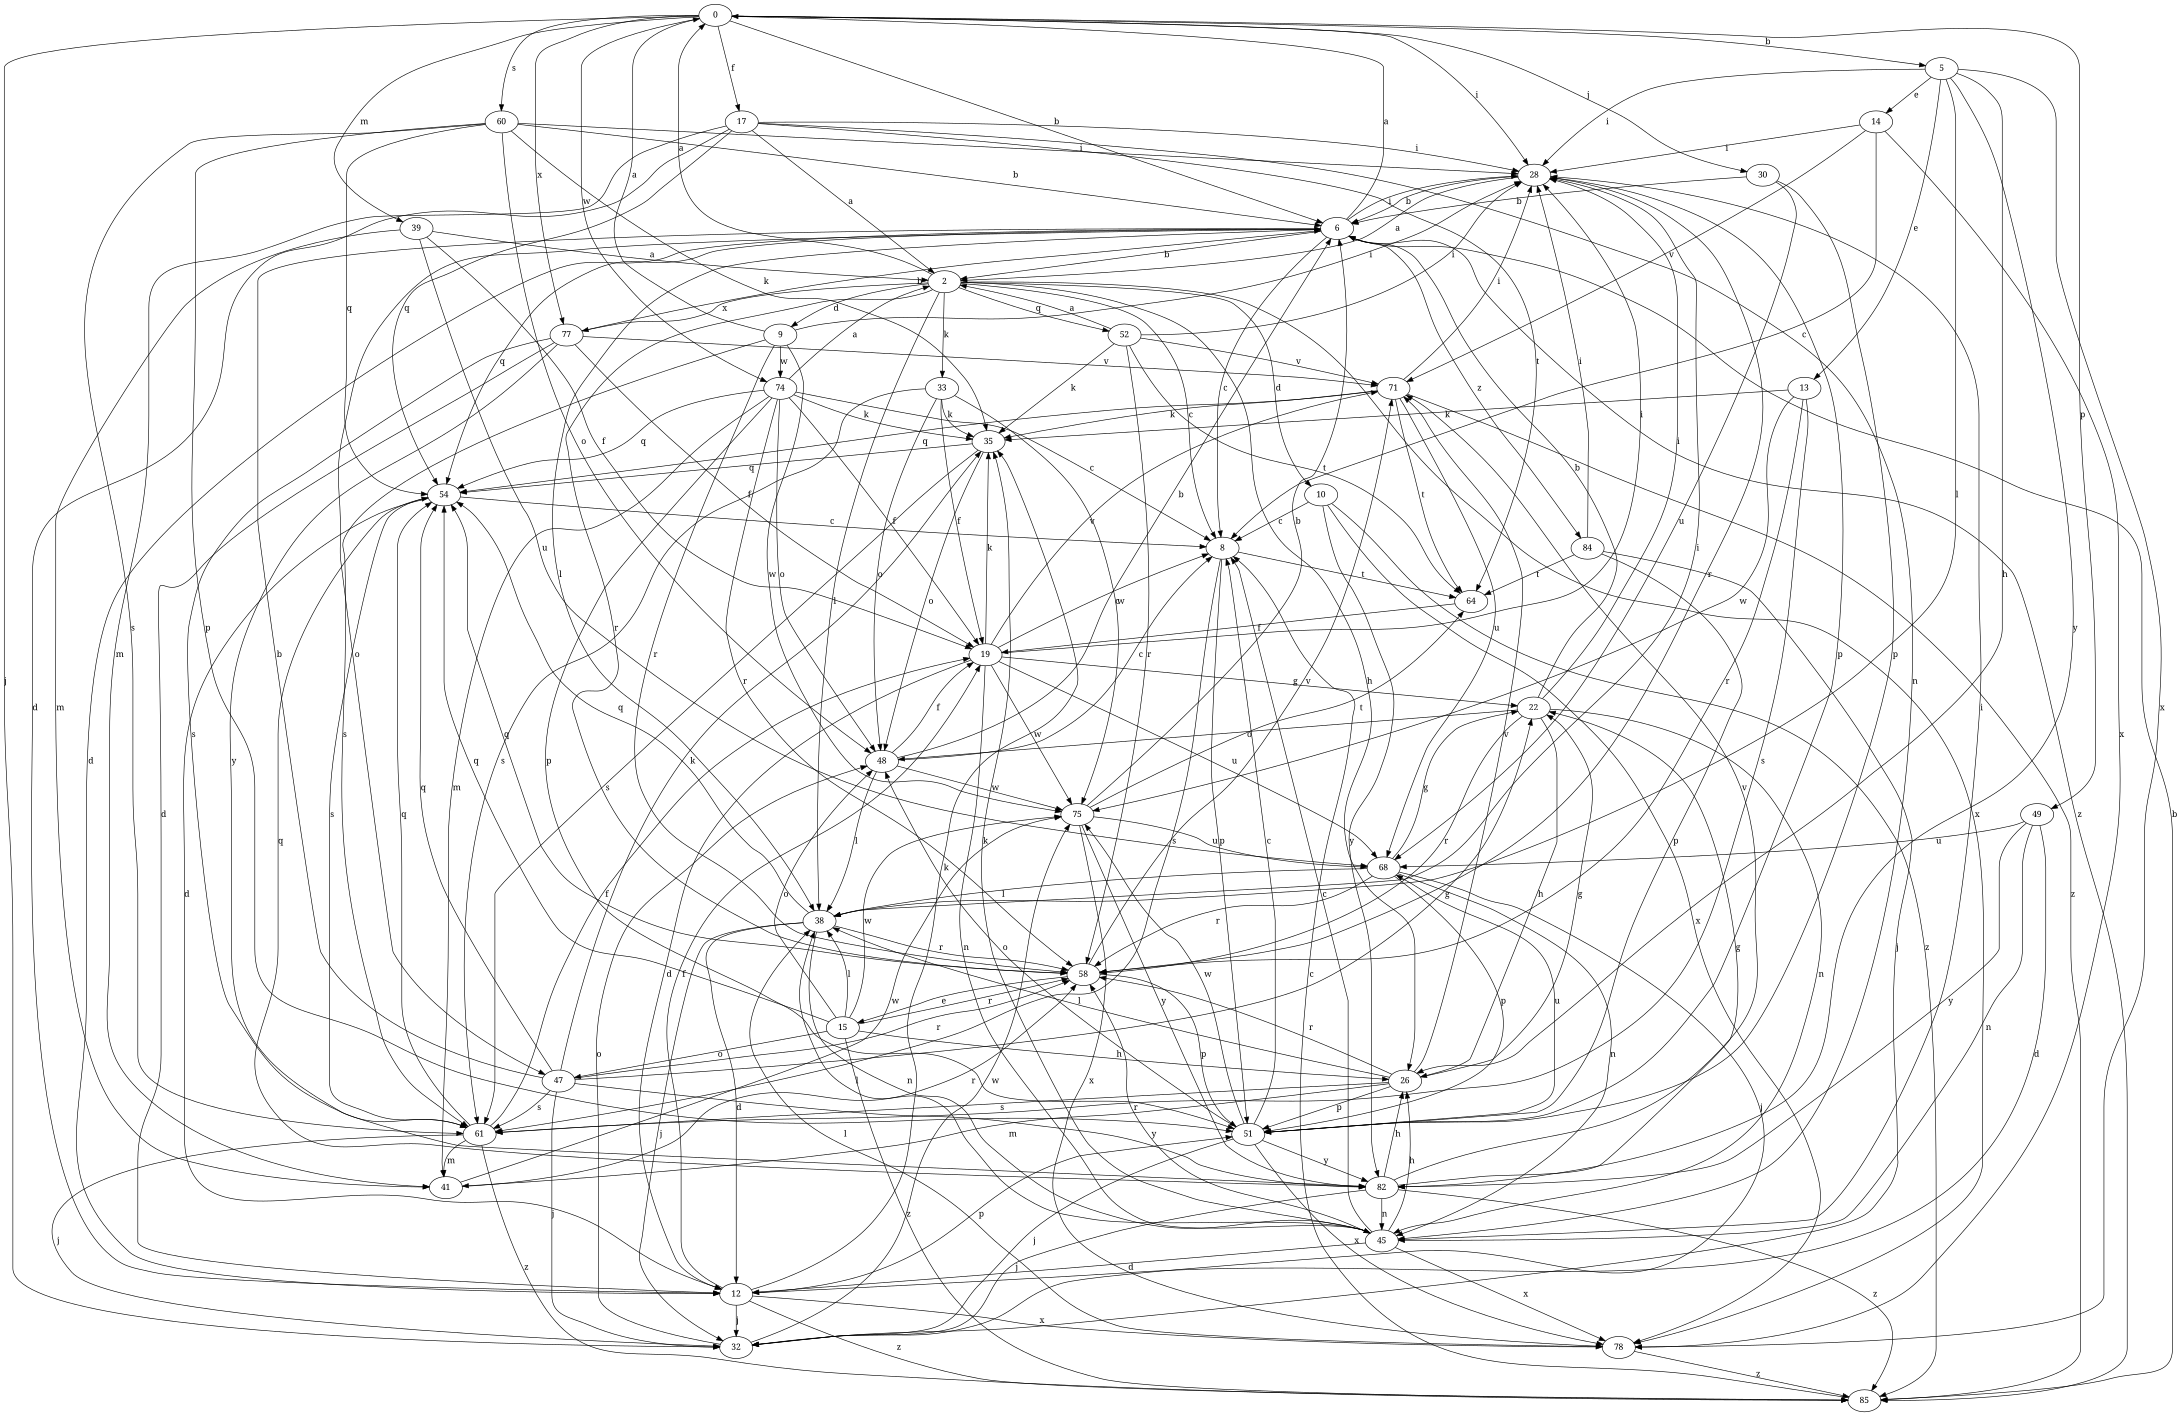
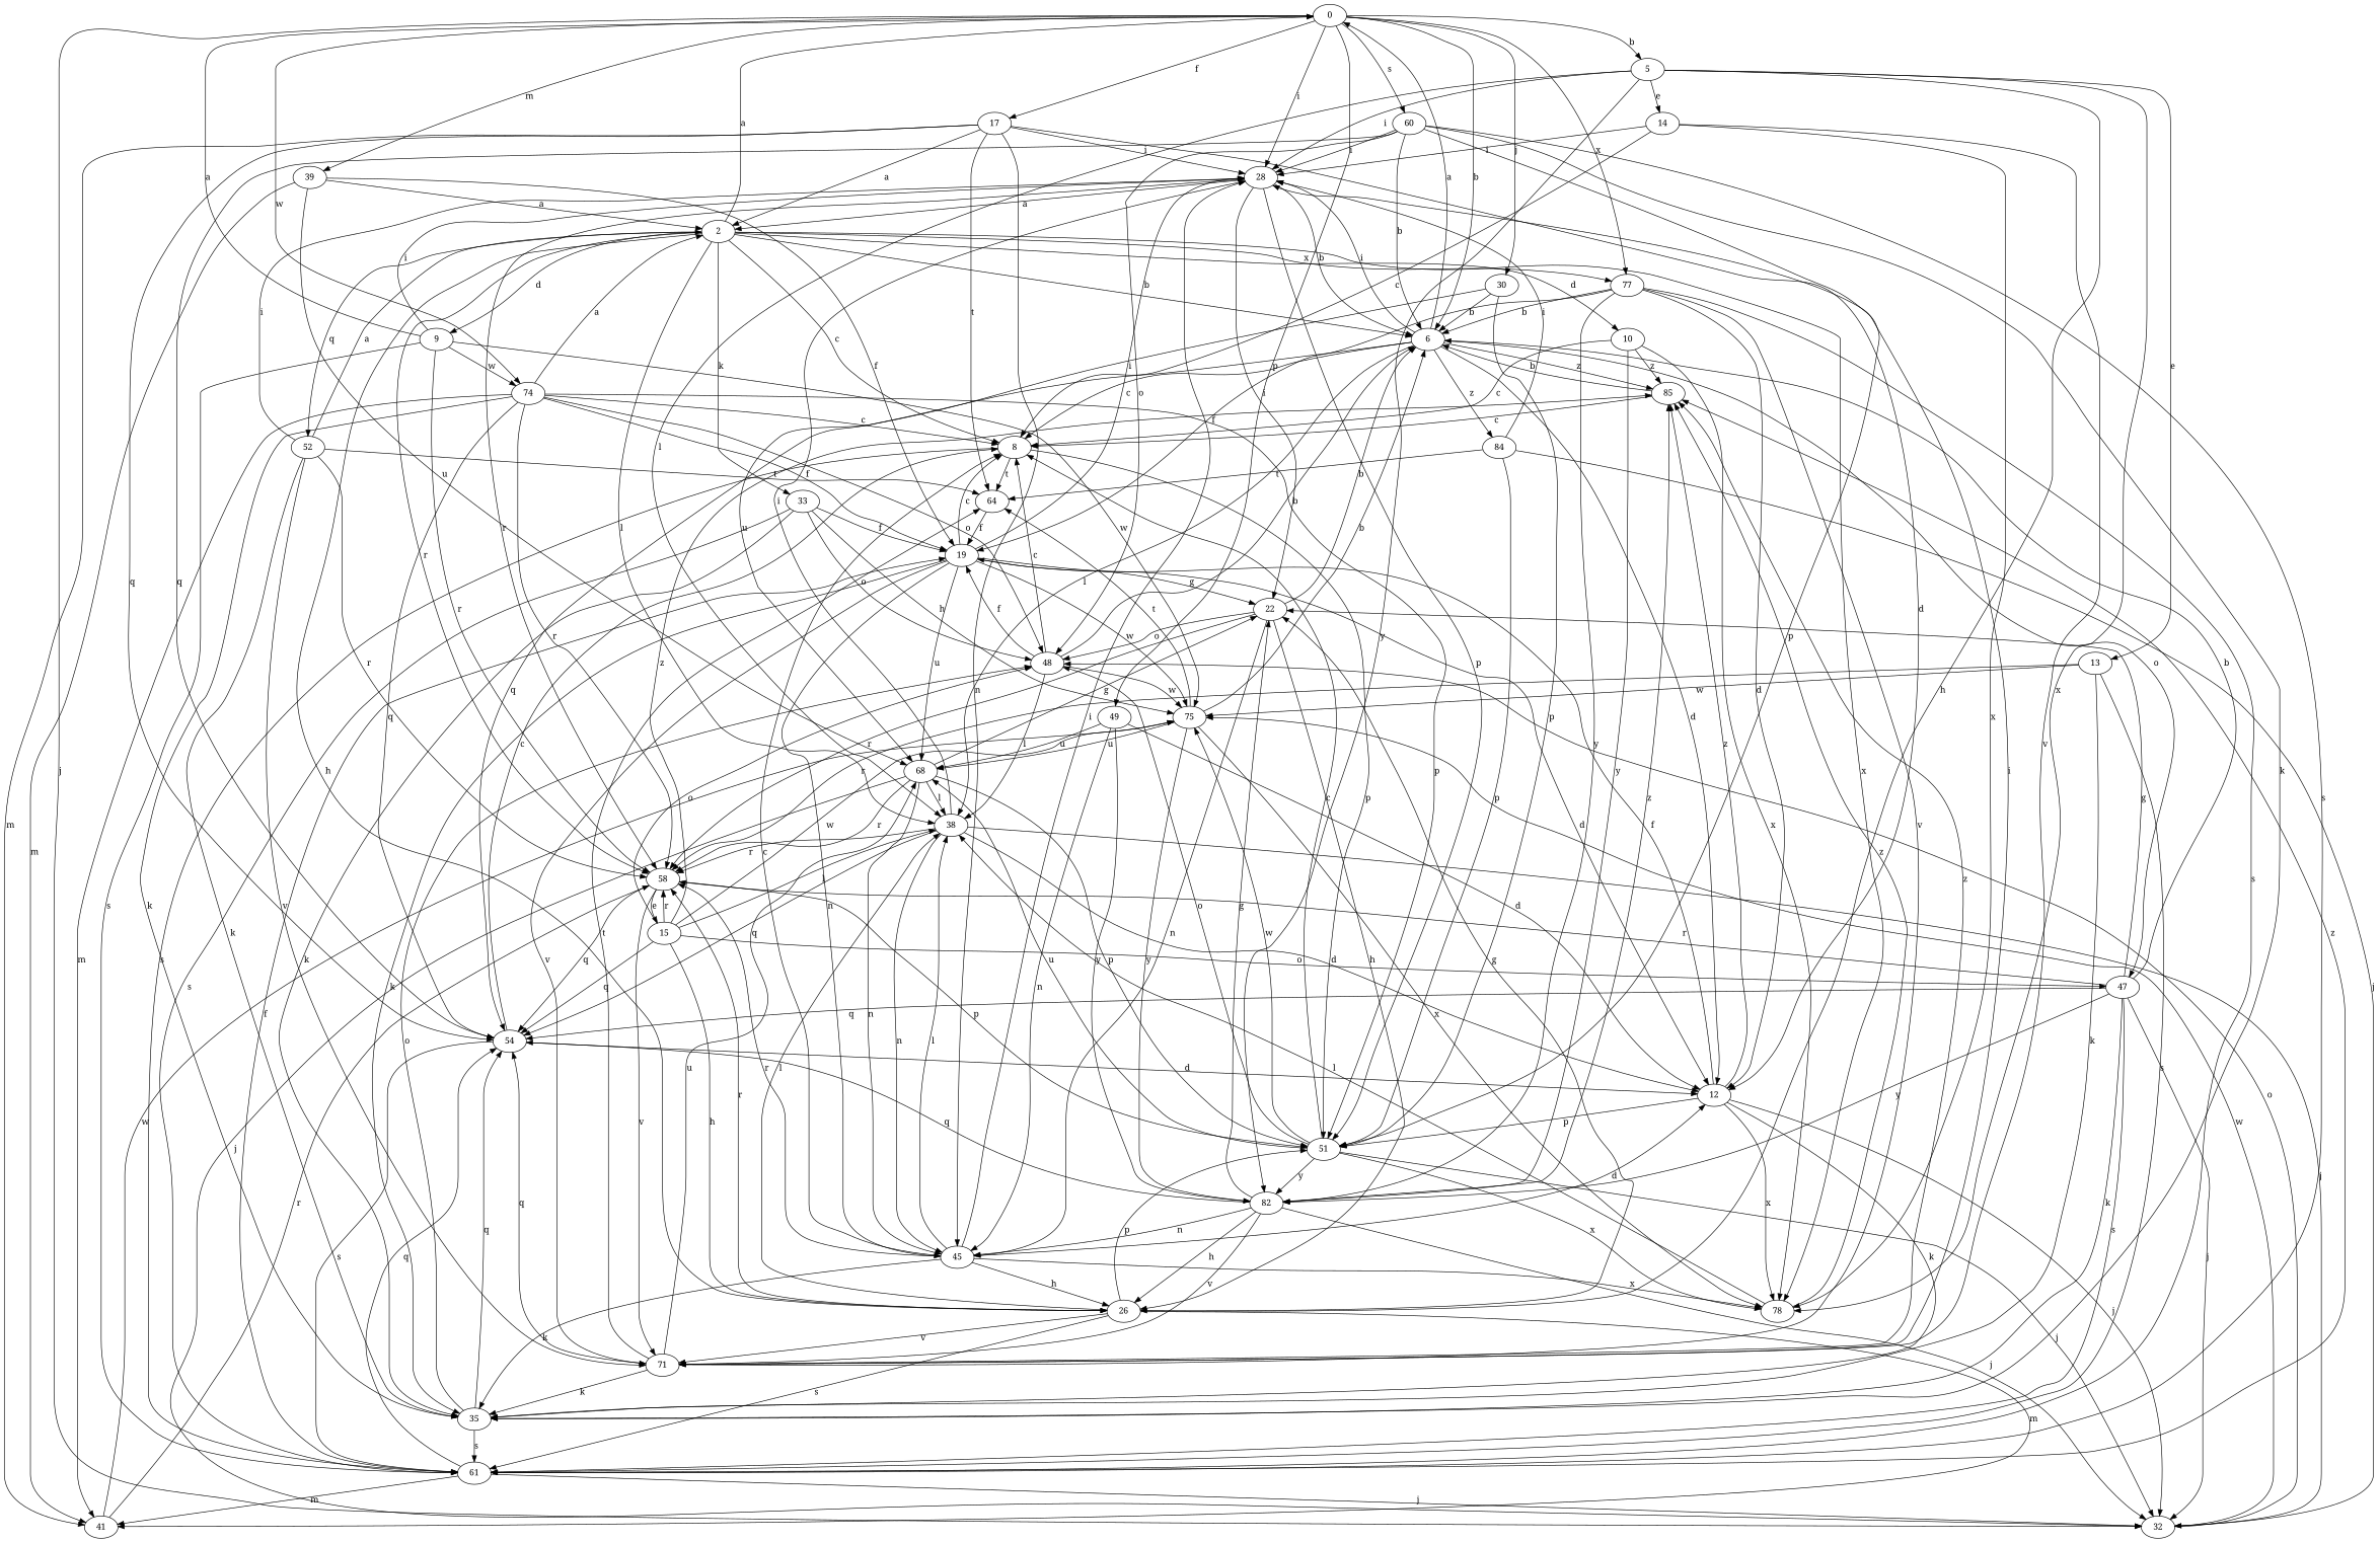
  strict digraph {
    fontname="Noto Serif"
    node [fontname="Noto Serif"]
    edge [fontname="Noto Serif"]
    0
    5
    6
    17
    28
    30
    32
    39
    49
    60
    74
    77
    26
    38
    78
    13
    14
    82
    8
    12
    47
    54
    84
    85
    2
    64
    41
    45
    58
    51
    68
    75
    48
    19
    61
    35
    71
    9
    10
    33
    52
    22
    15
    0 -> 5 [label=b]
    0 -> 6 [label=b]
    0 -> 17 [label=f]
    0 -> 28 [label=i]
    0 -> 30 [label=j]
    0 -> 32 [label=j]
    0 -> 39 [label=m]
    0 -> 49 [label=p]
    0 -> 60 [label=s]
    0 -> 74 [label=w]
    0 -> 77 [label=x]
    5 -> 28 [label=i]
    5 -> 26 [label=h]
    5 -> 38 [label=l]
    5 -> 78 [label=x]
    5 -> 13 [label=e]
    5 -> 14 [label=e]
    5 -> 82 [label=y]
    6 -> 0 [label=a]
    6 -> 28 [label=i]
    6 -> 38 [label=l]
    6 -> 8 [label=c]
    6 -> 12 [label=d]
    6 -> 47 [label=o]
    6 -> 54 [label=q]
    6 -> 84 [label=z]
    6 -> 85 [label=z]
    17 -> 28 [label=i]
    17 -> 12 [label=d]
    17 -> 54 [label=q]
    17 -> 2 [label=a]
    17 -> 64 [label=t]
    17 -> 41 [label=m]
    17 -> 45 [label=n]
    28 -> 6 [label=b]
    28 -> 2 [label=a]
    28 -> 58 [label=r]
    28 -> 51 [label=p]
    30 -> 6 [label=b]
    30 -> 51 [label=p]
    30 -> 68 [label=u]
    32 -> 75 [label=w]
    32 -> 48 [label=o]
    39 -> 2 [label=a]
    39 -> 41 [label=m]
    39 -> 68 [label=u]
    39 -> 19 [label=f]
    49 -> 82 [label=y]
    49 -> 12 [label=d]
    49 -> 45 [label=n]
    49 -> 68 [label=u]
    60 -> 6 [label=b]
    60 -> 28 [label=i]
    60 -> 54 [label=q]
    60 -> 51 [label=p]
    60 -> 48 [label=o]
    60 -> 61 [label=s]
    60 -> 35 [label=k]
    74 -> 8 [label=c]
    74 -> 54 [label=q]
    74 -> 2 [label=a]
    74 -> 41 [label=m]
    74 -> 58 [label=r]
    74 -> 51 [label=p]
    74 -> 48 [label=o]
    74 -> 19 [label=f]
    74 -> 35 [label=k]
    77 -> 6 [label=b]
    77 -> 82 [label=y]
    77 -> 12 [label=d]
    77 -> 19 [label=f]
    77 -> 61 [label=s]
    77 -> 71 [label=v]
    26 -> 38 [label=l]
    26 -> 41 [label=m]
    26 -> 58 [label=r]
    26 -> 51 [label=p]
    26 -> 61 [label=s]
    26 -> 71 [label=v]
    26 -> 22 [label=g]
    38 -> 28 [label=i]
    38 -> 32 [label=j]
    38 -> 12 [label=d]
    38 -> 54 [label=q]
    38 -> 45 [label=n]
    38 -> 58 [label=r]
    78 -> 38 [label=l]
    78 -> 85 [label=z]
    13 -> 58 [label=r]
    13 -> 75 [label=w]
    13 -> 61 [label=s]
    13 -> 35 [label=k]
    14 -> 28 [label=i]
    14 -> 78 [label=x]
    14 -> 8 [label=c]
    14 -> 71 [label=v]
    82 -> 32 [label=j]
    82 -> 26 [label=h]
    82 -> 54 [label=q]
    82 -> 85 [label=z]
    82 -> 45 [label=n]
    82 -> 71 [label=v]
    82 -> 22 [label=g]
    8 -> 64 [label=t]
    8 -> 51 [label=p]
    8 -> 61 [label=s]
    12 -> 32 [label=j]
    12 -> 78 [label=x]
    12 -> 85 [label=z]
    12 -> 51 [label=p]
    12 -> 19 [label=f]
    12 -> 35 [label=k]
    47 -> 6 [label=b]
    47 -> 32 [label=j]
    47 -> 82 [label=y]
    47 -> 54 [label=q]
    47 -> 58 [label=r]
    47 -> 61 [label=s]
    47 -> 35 [label=k]
    47 -> 22 [label=g]
    54 -> 8 [label=c]
    54 -> 12 [label=d]
    54 -> 61 [label=s]
    84 -> 28 [label=i]
    84 -> 32 [label=j]
    84 -> 64 [label=t]
    84 -> 51 [label=p]
    85 -> 6 [label=b]
    85 -> 8 [label=c]
    2 -> 0 [label=a]
-   6 -> 2 [label=b]
+   2 -> 6 [label=b]
    2 -> 77 [label=x]
    2 -> 26 [label=h]
    2 -> 38 [label=l]
    2 -> 78 [label=x]
    2 -> 8 [label=c]
    2 -> 58 [label=r]
    2 -> 9 [label=d]
    2 -> 10 [label=d]
    2 -> 33 [label=k]
    2 -> 52 [label=q]
    64 -> 19 [label=f]
    41 -> 58 [label=r]
    41 -> 75 [label=w]
    45 -> 28 [label=i]
    45 -> 26 [label=h]
    45 -> 38 [label=l]
    45 -> 78 [label=x]
    45 -> 8 [label=c]
    45 -> 12 [label=d]
    45 -> 58 [label=r]
    45 -> 35 [label=k]
    58 -> 54 [label=q]
    58 -> 51 [label=p]
    58 -> 71 [label=v]
    58 -> 15 [label=e]
    51 -> 32 [label=j]
    51 -> 78 [label=x]
    51 -> 82 [label=y]
    51 -> 8 [label=c]
    51 -> 68 [label=u]
    51 -> 75 [label=w]
    51 -> 48 [label=o]
    68 -> 32 [label=j]
    68 -> 38 [label=l]
    68 -> 45 [label=n]
    68 -> 58 [label=r]
    68 -> 51 [label=p]
    68 -> 22 [label=g]
    75 -> 6 [label=b]
    75 -> 78 [label=x]
    75 -> 82 [label=y]
    75 -> 64 [label=t]
    75 -> 68 [label=u]
    48 -> 6 [label=b]
    48 -> 38 [label=l]
    48 -> 8 [label=c]
    48 -> 75 [label=w]
    48 -> 19 [label=f]
    19 -> 28 [label=i]
    19 -> 8 [label=c]
    19 -> 12 [label=d]
    19 -> 45 [label=n]
    19 -> 68 [label=u]
    19 -> 75 [label=w]
    19 -> 35 [label=k]
    19 -> 71 [label=v]
    19 -> 22 [label=g]
    61 -> 32 [label=j]
    61 -> 54 [label=q]
    61 -> 85 [label=z]
    61 -> 41 [label=m]
    61 -> 19 [label=f]
    35 -> 54 [label=q]
    35 -> 48 [label=o]
    35 -> 61 [label=s]
    71 -> 28 [label=i]
    71 -> 54 [label=q]
    71 -> 85 [label=z]
    71 -> 64 [label=t]
    71 -> 68 [label=u]
    71 -> 35 [label=k]
    9 -> 0 [label=a]
    9 -> 28 [label=i]
    9 -> 74 [label=w]
    9 -> 58 [label=r]
    9 -> 75 [label=w]
    9 -> 61 [label=s]
    10 -> 78 [label=x]
    10 -> 82 [label=y]
    10 -> 8 [label=c]
    10 -> 85 [label=z]
-   33 -> 75 [label=w]
+   33 -> 75 [label=h]
    33 -> 48 [label=o]
    33 -> 19 [label=f]
    33 -> 61 [label=s]
    33 -> 35 [label=k]
    52 -> 28 [label=i]
    52 -> 2 [label=a]
    52 -> 64 [label=t]
    52 -> 58 [label=r]
    52 -> 35 [label=k]
    52 -> 71 [label=v]
    22 -> 6 [label=b]
-   22 -> 28 [label=i]
+   28 -> 22 [label=i]
    22 -> 26 [label=h]
    22 -> 45 [label=n]
    22 -> 58 [label=r]
    22 -> 48 [label=o]
    15 -> 26 [label=h]
    15 -> 38 [label=l]
    15 -> 47 [label=o]
    15 -> 54 [label=q]
    15 -> 85 [label=z]
    15 -> 58 [label=r]
    15 -> 75 [label=w]
    15 -> 48 [label=o]
  }
